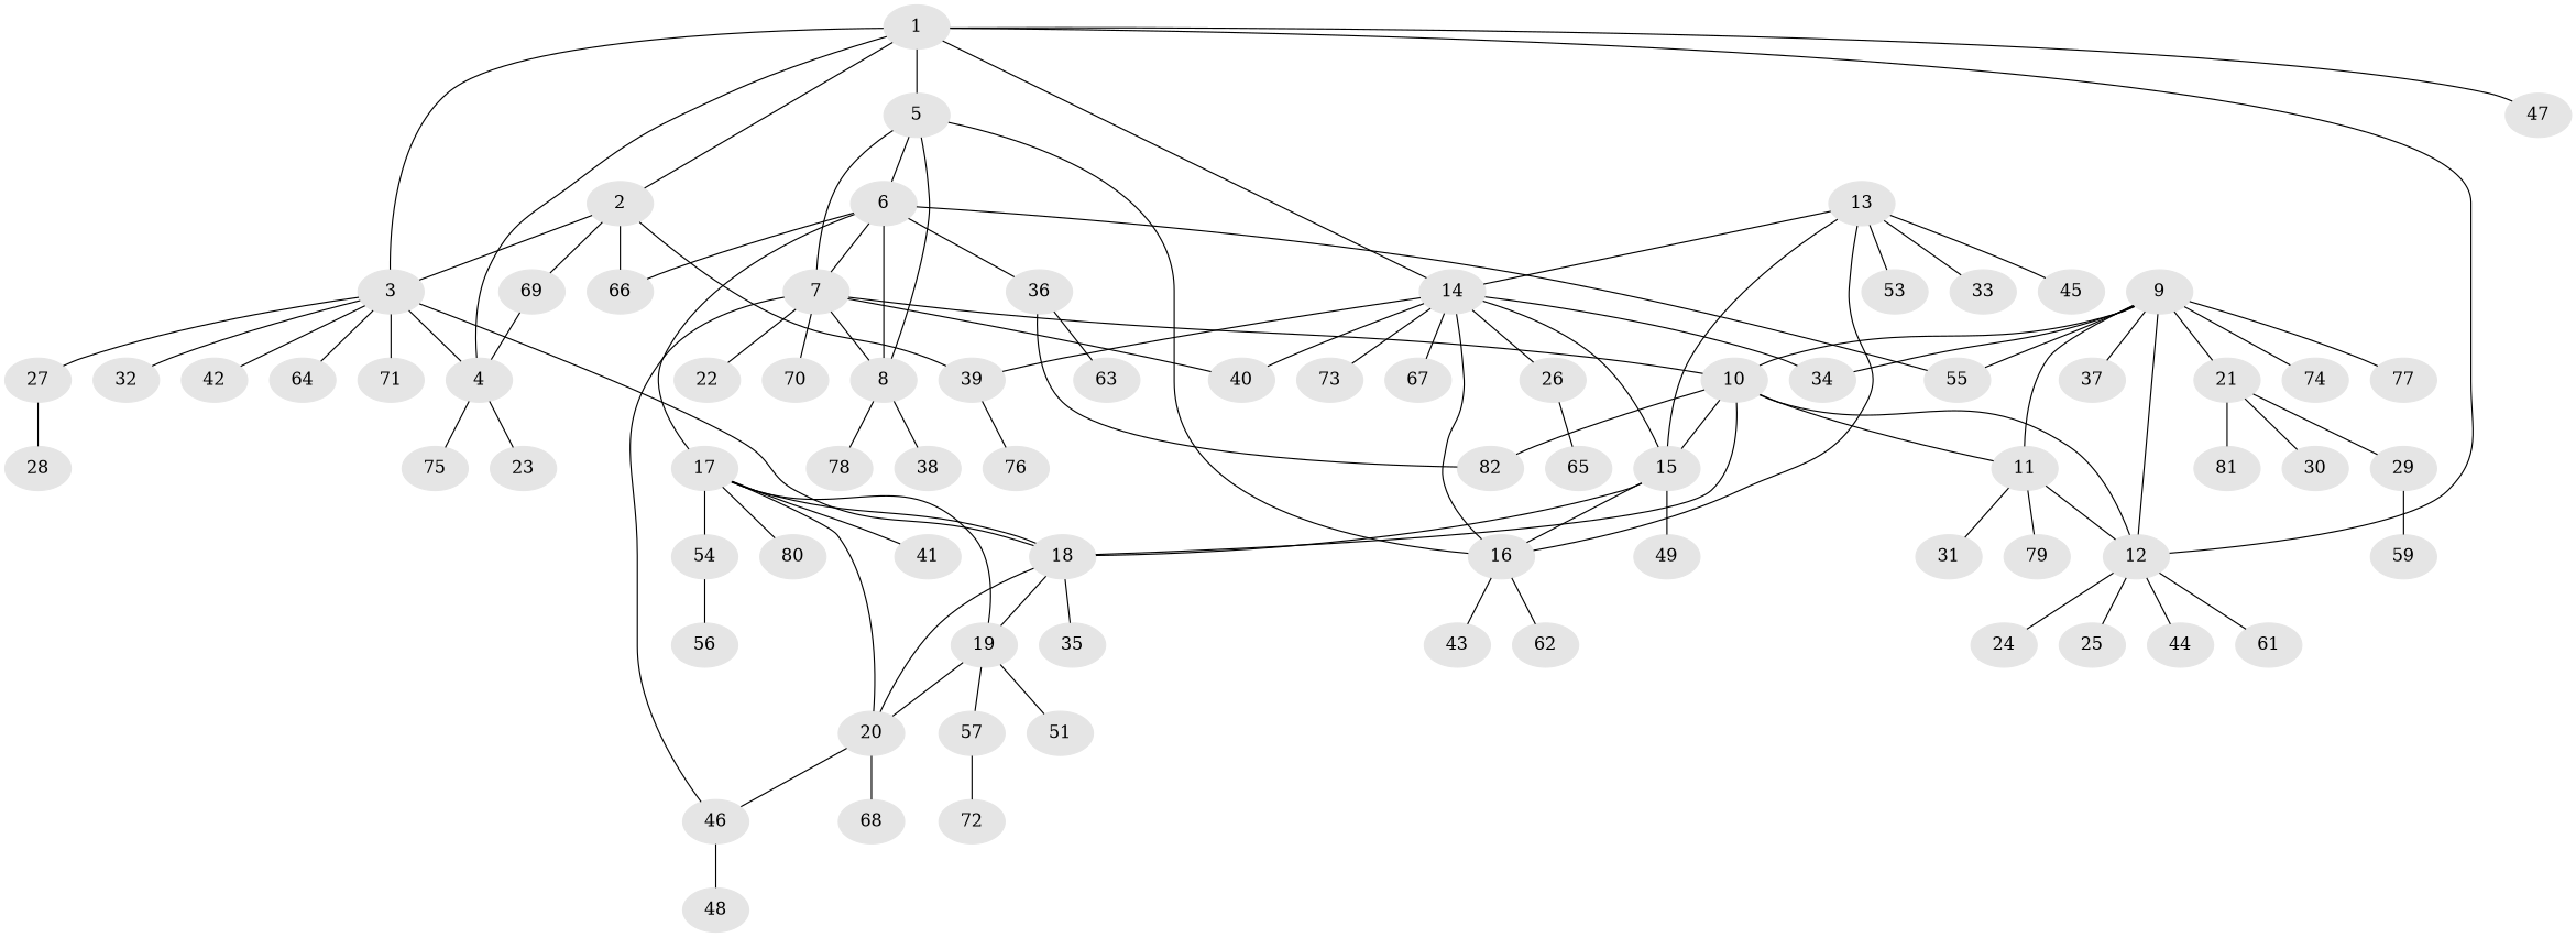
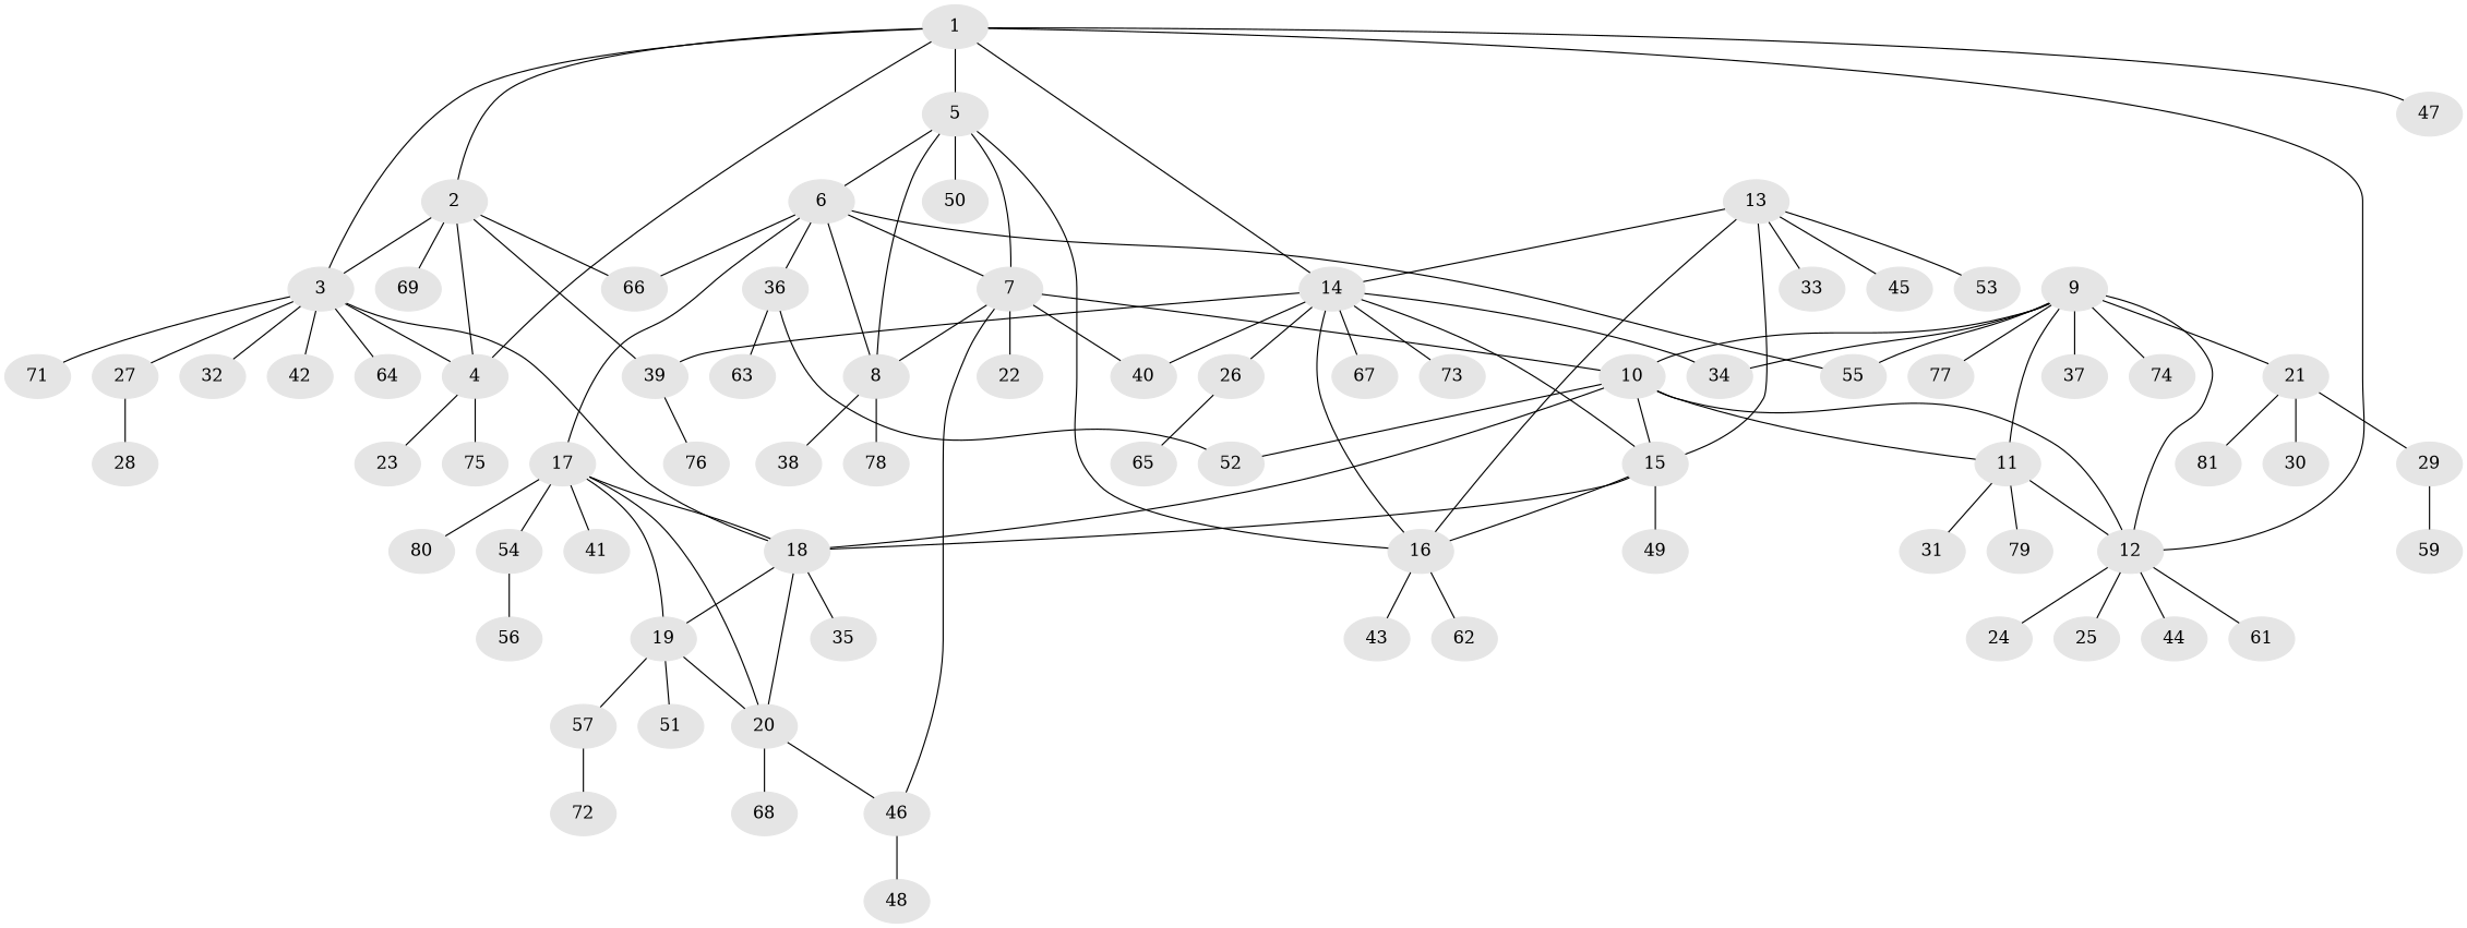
  graph {
    node [color=gray90 style=filled]
    1
    2
    3
    4
    5
    12
    14
    47
    39
    66
    69
    18
    27
    32
    42
    64
    71
    23
    75
    6
    7
    8
    16
+   50
    24
    25
    44
    61
    40
    34
    15
    26
    67
    73
    76
    19
    20
    35
    28
    17
    36
    55
    10
    22
    46
-   70
    38
    78
    43
    62
    41
    54
    80
-   82
+   82 [label=52]
    63
    11
    48
    9
    21
    37
    74
    77
    31
    79
    29
    30
    81
    49
    13
    33
    45
    53
    65
    51
    57
    68
    56
    72
    59
    1 -- 2
    1 -- 3
    1 -- 4
    1 -- 5
    1 -- 12
    1 -- 14
    1 -- 47
    2 -- 3
-   69 -- 4
+   2 -- 4
    2 -- 39
    2 -- 66
    2 -- 69
    3 -- 4
    3 -- 18
    3 -- 27
    3 -- 32
    3 -- 42
    3 -- 64
    3 -- 71
    4 -- 23
    4 -- 75
    5 -- 6
    5 -- 7
    5 -- 8
    5 -- 16
+   5 -- 50
    12 -- 24
    12 -- 25
    12 -- 44
    12 -- 61
    14 -- 39
    14 -- 16
    14 -- 40
    14 -- 34
    14 -- 15
    14 -- 26
    14 -- 67
    14 -- 73
    39 -- 76
    18 -- 19
    18 -- 20
    18 -- 35
    27 -- 28
    6 -- 66
    6 -- 7
    6 -- 8
    6 -- 17
    6 -- 36
    6 -- 55
    7 -- 8
    7 -- 40
    7 -- 10
    7 -- 22
    7 -- 46
-   7 -- 70
    8 -- 38
    8 -- 78
    16 -- 43
    16 -- 62
    15 -- 18
    15 -- 16
    15 -- 49
    26 -- 65
    19 -- 20
    19 -- 51
    19 -- 57
    20 -- 46
    20 -- 68
    17 -- 18
    17 -- 19
    17 -- 20
    17 -- 41
    17 -- 54
    17 -- 80
    36 -- 82
    36 -- 63
    10 -- 12
    10 -- 18
    10 -- 15
    10 -- 82
    10 -- 11
    46 -- 48
    54 -- 56
    11 -- 12
    11 -- 31
    11 -- 79
    9 -- 12
    9 -- 34
    9 -- 55
    9 -- 10
    9 -- 11
    9 -- 21
    9 -- 37
    9 -- 74
    9 -- 77
    21 -- 29
    21 -- 30
    21 -- 81
    29 -- 59
    13 -- 14
    13 -- 16
    13 -- 15
    13 -- 33
    13 -- 45
    13 -- 53
    57 -- 72
  }
